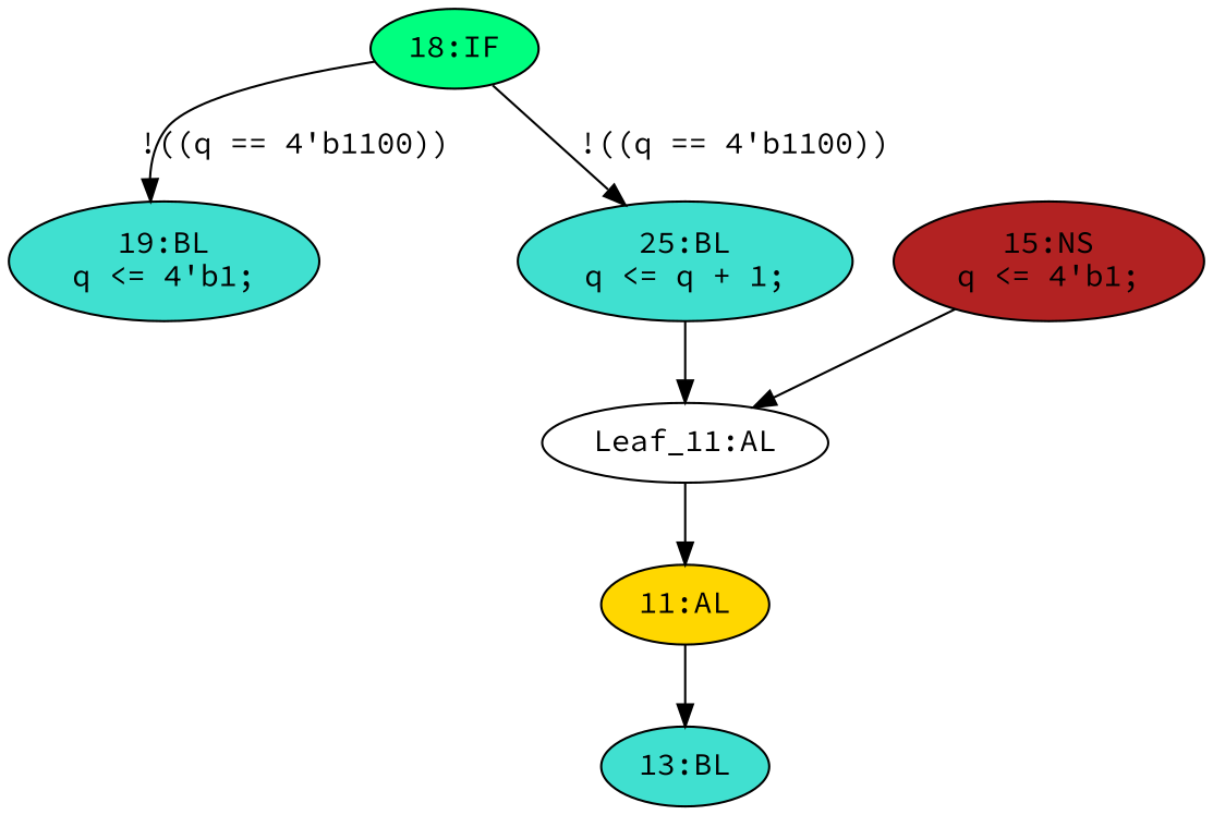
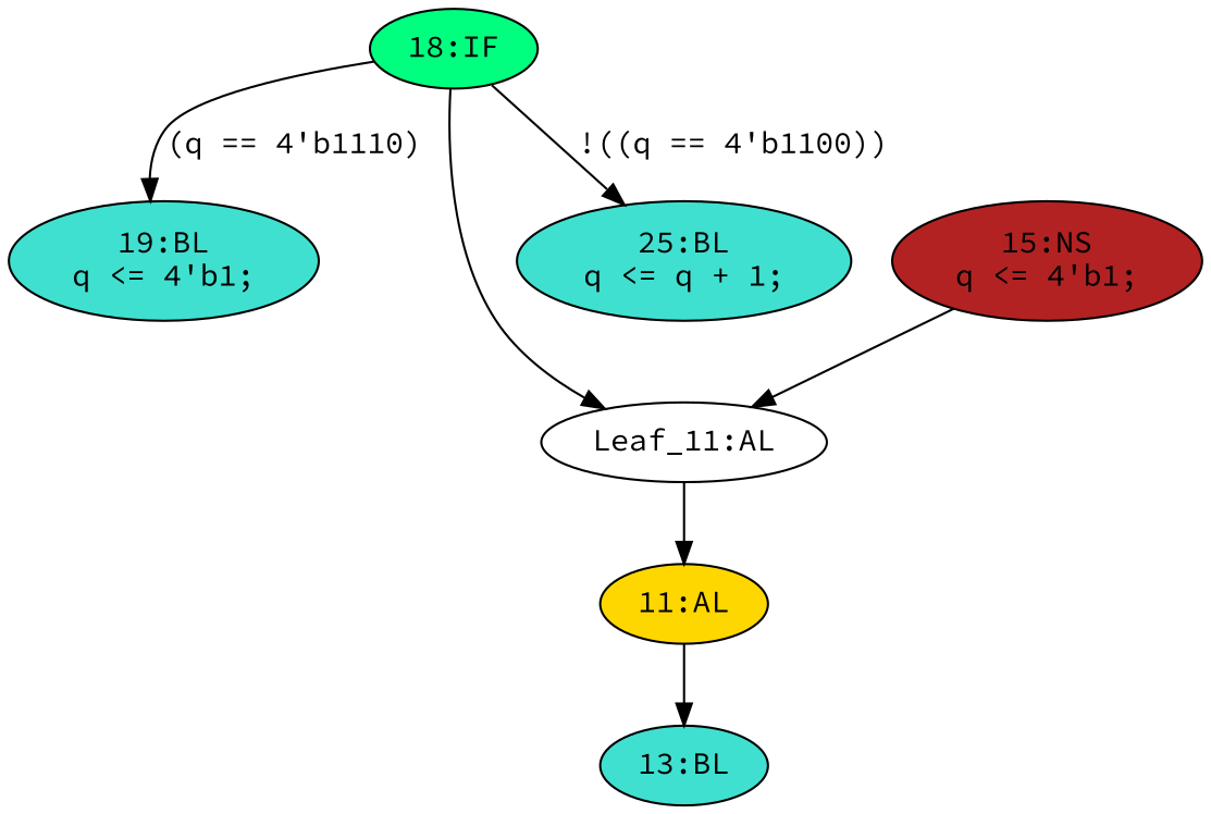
  strict digraph {
    fontname="Source Code Pro"
    node [fillcolor=turquoise fontname="Source Code Pro" statements="[]" style=filled typ=Block]
    edge [fontname="Source Code Pro" cond="[]" lineno=None]
    n1 [ast="<pyverilog.vparser.ast.Block object at 0x7f364a0a3e10>" label="19:BL\nq <= 4'b1;" statements="[<pyverilog.vparser.ast.NonblockingSubstitution object at 0x7f364a0a3ed0>]"]
    n2 [def_var="['q']" label="Leaf_11:AL" fillcolor="" statements="" style="" typ=""]
    n3 [ast="<pyverilog.vparser.ast.Always object at 0x7f364a1350d0>" clk_sens=True fillcolor=gold label="11:AL" sens="['clk', 'reset']" typ=Always use_var="['reset', 'q']"]
    n4 [ast="<pyverilog.vparser.ast.Block object at 0x7f364a135690>" label="13:BL"]
    n5 [ast="<pyverilog.vparser.ast.IfStatement object at 0x7f364a04e550>" fillcolor=springgreen label="18:IF" typ=IfStatement]
    n6 [ast="<pyverilog.vparser.ast.Block object at 0x7f364a0a3890>" label="25:BL\nq <= q + 1;" statements="[<pyverilog.vparser.ast.NonblockingSubstitution object at 0x7f364a0b1450>]"]
    n7 [ast="<pyverilog.vparser.ast.NonblockingSubstitution object at 0x7f364a056910>" fillcolor=firebrick label="15:NS\nq <= 4'b1;" statements="[<pyverilog.vparser.ast.NonblockingSubstitution object at 0x7f364a056910>]" typ=NonblockingSubstitution]
    n2 -> n3 [cond="" lineno=""]
    n3 -> n4
-   n5 -> n1 [cond="['q']" label="!((q == 4'b1100))" lineno=18]
+   n5 -> n1 [cond="['q']" label="(q == 4'b1110)" lineno=18]
    n5 -> n6 [cond="['q']" label="!((q == 4'b1100))" lineno=18]
-   n6 -> n2
+   n5 -> n2
    n7 -> n2
  }
